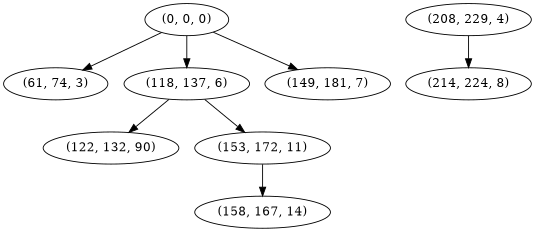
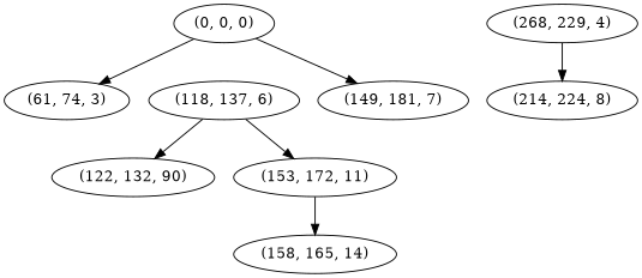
  digraph {
    n1 [label="(61, 74, 3)"]
    "(0, 0, 0)"
    "(118, 137, 6)"
    "(149, 181, 7)"
    n5 [label="(122, 132, 90)"]
    "(153, 172, 11)"
-   "(208, 229, 4)"
+   "(208, 229, 4)" [label="(268, 229, 4)"]
    "(214, 224, 8)"
-   "(158, 167, 14)"
+   "(158, 167, 14)" [label="(158, 165, 14)"]
    "(0, 0, 0)" -> n1
-   "(0, 0, 0)" -> "(118, 137, 6)"
    "(0, 0, 0)" -> "(149, 181, 7)"
    "(118, 137, 6)" -> n5
    "(118, 137, 6)" -> "(153, 172, 11)"
    "(153, 172, 11)" -> "(158, 167, 14)"
    "(208, 229, 4)" -> "(214, 224, 8)"
  }
